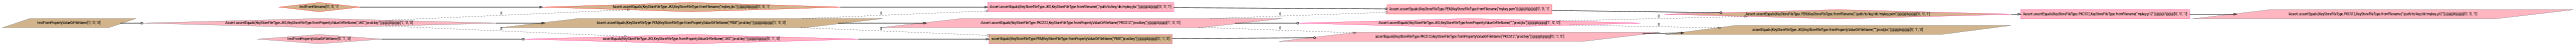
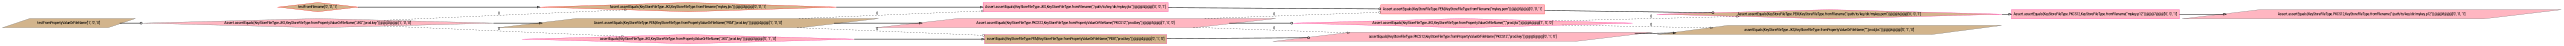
  digraph {
    rankdir=LR
    fontname="Roboto Condensed"
    node [fillcolor=lightpink shape=diamond style=filled color=gray40 fontname="Roboto Condensed"]
    edge [style=bold arrowhead=odot fontname="Roboto Condensed"]
    n1 [label="Assert.assertEquals(KeyStoreFileType.PKCS12,KeyStoreFileType.fromPropertyValueOrFileName(\"PKCS12\",\"prod.key\"))@@@5@@@['1', '0', '0']" shape=parallelogram]
    n2 [label="Assert.assertEquals(KeyStoreFileType.JKS,KeyStoreFileType.fromPropertyValueOrFileName(\"\",\"prod.jks\"))@@@6@@@['1', '0', '0']" color=deeppink]
    n3 [label="assertEquals(KeyStoreFileType.PKCS12,KeyStoreFileType.fromPropertyValueOrFileName(\"PKCS12\",\"prod.key\"))@@@5@@@['0', '1', '0']" shape=parallelogram]
    n4 [label="Assert.assertEquals(KeyStoreFileType.PEM,KeyStoreFileType.fromFilename(\"mykey.pem\"))@@@5@@@['0', '0', '1']" shape=box color=red]
    n5 [fillcolor=tan label="testFromFilename['0', '0', '1']" color=red]
    n6 [fillcolor=tan label="Assert.assertEquals(KeyStoreFileType.JKS,KeyStoreFileType.fromFilename(\"mykey.jks\"))@@@3@@@['0', '0', '1']" color=red]
    n7 [label="Assert.assertEquals(KeyStoreFileType.PKCS12,KeyStoreFileType.fromFilename(\"/path/to/key/dir/mykey.p12\"))@@@8@@@['0', '0', '1']" shape=parallelogram]
    n8 [fillcolor=tan label="testFromPropertyValueOrFileName['1', '0', '0']" shape=parallelogram]
    n9 [label="Assert.assertEquals(KeyStoreFileType.JKS,KeyStoreFileType.fromPropertyValueOrFileName(\"JKS\",\"prod.key\"))@@@3@@@['1', '0', '0']"]
    n10 [label="Assert.assertEquals(KeyStoreFileType.JKS,KeyStoreFileType.fromFilename(\"/path/to/key/dir/mykey.jks\"))@@@4@@@['0', '0', '1']" shape=box color=deeppink]
    n11 [fillcolor=tan label="assertEquals(KeyStoreFileType.JKS,KeyStoreFileType.fromPropertyValueOrFileName(\"\",\"prod.jks\"))@@@6@@@['0', '1', '0']" shape=parallelogram]
    n12 [fillcolor=tan label="Assert.assertEquals(KeyStoreFileType.PEM,KeyStoreFileType.fromFilename(\"/path/to/key/dir/mykey.pem\"))@@@6@@@['0', '0', '1']" color=deeppink]
    n13 [fillcolor=tan label="Assert.assertEquals(KeyStoreFileType.PEM,KeyStoreFileType.fromPropertyValueOrFileName(\"PEM\",\"prod.key\"))@@@4@@@['1', '0', '0']" shape=parallelogram]
    n14 [label="assertEquals(KeyStoreFileType.JKS,KeyStoreFileType.fromPropertyValueOrFileName(\"JKS\",\"prod.key\"))@@@3@@@['0', '1', '0']" color=deeppink]
    n15 [fillcolor=tan label="assertEquals(KeyStoreFileType.PEM,KeyStoreFileType.fromPropertyValueOrFileName(\"PEM\",\"prod.key\"))@@@4@@@['0', '1', '0']" shape=box color=deeppink]
    n16 [label="Assert.assertEquals(KeyStoreFileType.PKCS12,KeyStoreFileType.fromFilename(\"mykey.p12\"))@@@7@@@['0', '0', '1']" shape=box color=deeppink]
-   n17 [label="testFromPropertyValueOrFileName['0', '1', '0']"]
    n1 -> n2
    n1 -> n3 [label=0 style=dashed arrowhead=onormal]
    n1 -> n4 [label=0 style=dashed]
    n2 -> n11 [label=0 style=dashed arrowhead=onormal]
    n2 -> n12 [label=0 style=dashed arrowhead=onormal]
    n3 -> n11 [arrowhead=onormal]
    n4 -> n12
    n5 -> n6 [arrowhead=onormal]
    n6 -> n10 [arrowhead=onormal]
    n8 -> n9
    n9 -> n6 [label=0 style=dashed]
    n9 -> n13 [arrowhead=onormal]
    n9 -> n14 [label=0 style=dashed]
    n10 -> n4
    n12 -> n16 [arrowhead=onormal]
    n13 -> n1 [arrowhead=onormal]
    n13 -> n10 [label=0 style=dashed]
    n13 -> n15 [label=0 style=dashed]
    n14 -> n15 [arrowhead=onormal]
    n15 -> n3
    n16 -> n7 [arrowhead=onormal]
-   n17 -> n14
  }
